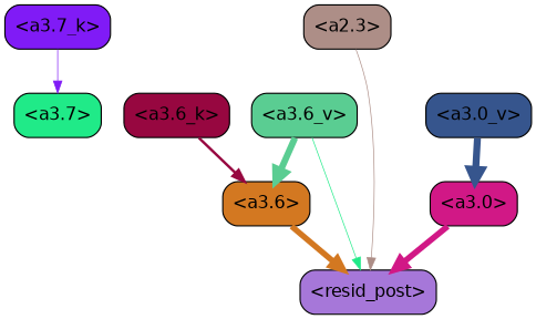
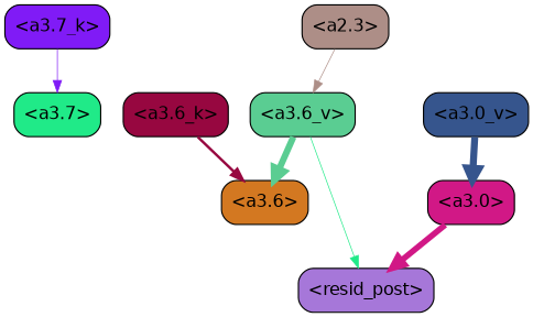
  strict digraph {
    splines=true
    node [color=black fontname=Helvetica shape=box style="filled, rounded"]
    edge [penwidth=0.6]
    "<a3.7>" [fillcolor="#20ea88"]
    "<resid_post>" [fillcolor="#a677d9"]
    "<a3.6>" [fillcolor="#d37821"]
    "<a3.0>" [fillcolor="#d11886"]
    "<a2.3>" [fillcolor="#ad8e87"]
    "<a3.7_k>" [fillcolor="#801bf6"]
    "<a3.6_k>" [fillcolor="#970740"]
    "<a3.6_v>" [fillcolor="#5acd92"]
    "<a3.0_v>" [fillcolor="#36558d"]
-   "<a3.6>" -> "<resid_post>" [color="#d37821" penwidth=4.7534414529800415]
    "<a3.0>" -> "<resid_post>" [color="#d11886" penwidth=4.898576855659485]
-   "<a2.3>" -> "<resid_post>" [color="#ad8e87"]
+   "<a2.3>" -> "<a3.6_v>" [color="#ad8e87"]
    "<a3.7_k>" -> "<a3.7>" [color="#801bf6"]
    "<a3.6_k>" -> "<a3.6>" [color="#970740" penwidth=2.13908451795578]
    "<a3.6_v>" -> "<resid_post>" [color="#20ea88"]
    "<a3.6_v>" -> "<a3.6>" [color="#5acd92" penwidth=5.297133803367615]
    "<a3.0_v>" -> "<a3.0>" [color="#36558d" penwidth=5.680712580680847]
  }
